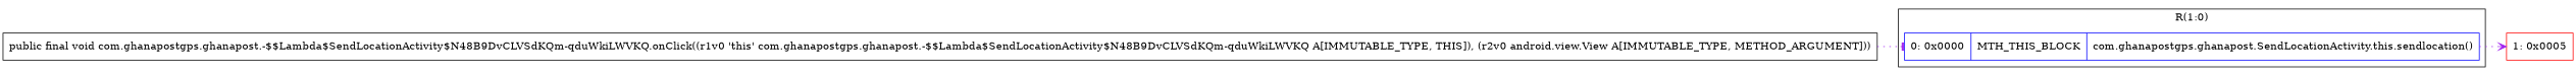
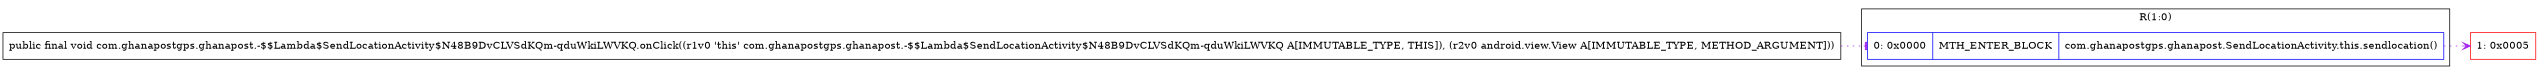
  digraph {
    rankdir=LR
    node [shape=record]
    edge [color=purple style=dotted]
-   n1 [color=blue label="{0\:\ 0x0000|MTH_THIS_BLOCK\l|com.ghanapostgps.ghanapost.SendLocationActivity.this.sendlocation()\l}"]
+   n1 [color=blue label="{0\:\ 0x0000|MTH_ENTER_BLOCK\l|com.ghanapostgps.ghanapost.SendLocationActivity.this.sendlocation()\l}"]
    n2 [color=red label="{1\:\ 0x0005}"]
    n3 [label="{public final void com.ghanapostgps.ghanapost.\-$$Lambda$SendLocationActivity$N48B9DvCLVSdKQm\-qduWkiLWVKQ.onClick((r1v0 'this' com.ghanapostgps.ghanapost.\-$$Lambda$SendLocationActivity$N48B9DvCLVSdKQm\-qduWkiLWVKQ A[IMMUTABLE_TYPE, THIS]), (r2v0 android.view.View A[IMMUTABLE_TYPE, METHOD_ARGUMENT])) }"]
    subgraph cluster_1 {
      label="R(1:0)"
      n1
    }
    n1 -> n2 [arrowhead=vee]
    n3 -> n1 [arrowhead=tee]
  }
